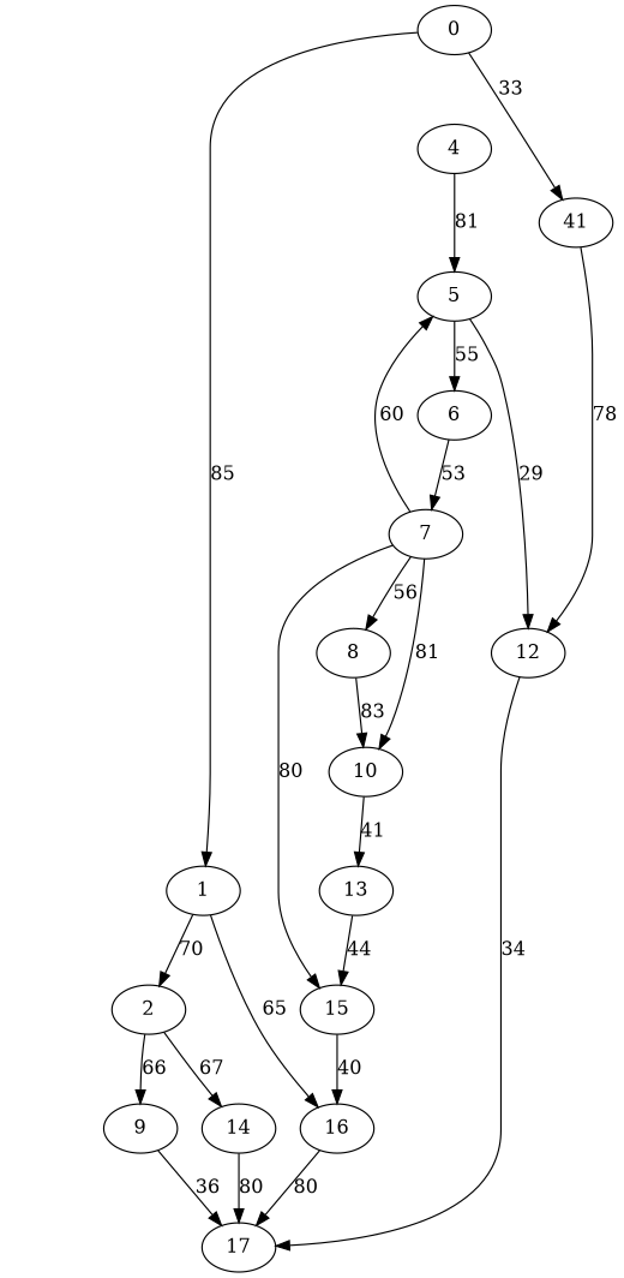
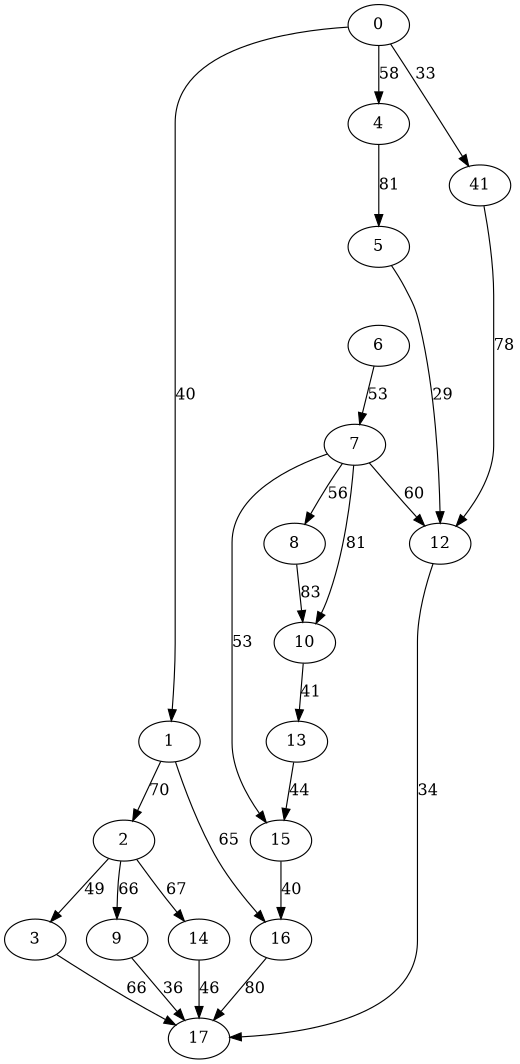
  digraph {
    0
    1
    4
    n4 [label=41]
    2
    16
    5
    12
+   3
    9
    14
    17
    6
    7
    8
    10
    15
    13
-   0 -> 1 [label=85]
+   0 -> 1 [label=40]
+   0 -> 4 [label=58]
    0 -> n4 [label=33]
    1 -> 2 [label=70]
    1 -> 16 [label=65]
    4 -> 5 [label=81]
    n4 -> 12 [label=78]
+   2 -> 3 [label=49]
    2 -> 9 [label=66]
    2 -> 14 [label=67]
    16 -> 17 [label=80]
    5 -> 12 [label=29]
-   5 -> 6 [label=55]
    12 -> 17 [label=34]
+   3 -> 17 [label=66]
    9 -> 17 [label=36]
-   14 -> 17 [label=80]
+   14 -> 17 [label=46]
    6 -> 7 [label=53]
-   7 -> 5 [label=60]
+   7 -> 12 [label=60]
    7 -> 8 [label=56]
    7 -> 10 [label=81]
-   7 -> 15 [label=80]
+   7 -> 15 [label=53]
    8 -> 10 [label=83]
    10 -> 13 [label=41]
    15 -> 16 [label=40]
    13 -> 15 [label=44]
  }
